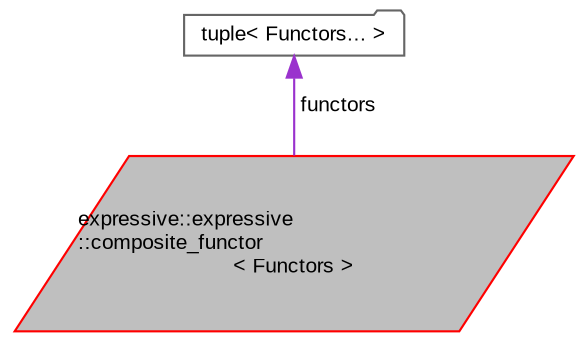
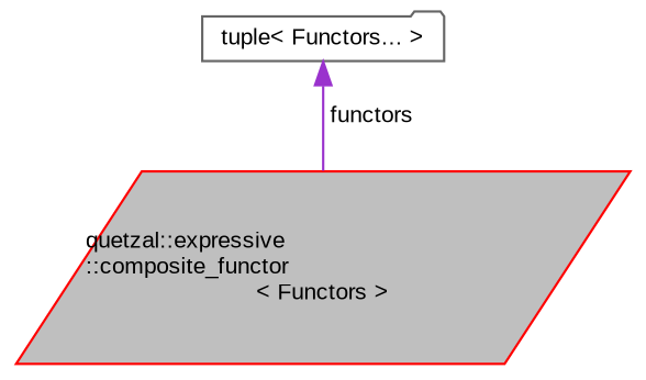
  digraph {
    fontname="Liberation Sans"
    node [fontname="Liberation Sans" fontsize=10 style=filled]
-   n1 [color=red fillcolor=grey75 fontcolor=black height=0.2 label="expressive::expressive\l::composite_functor\l\< Functors \>" shape=parallelogram width=0.4]
+   n1 [color=red fillcolor=grey75 fontcolor=black height=0.2 label="quetzal::expressive\l::composite_functor\l\< Functors \>" shape=parallelogram width=0.4]
    n2 [color=gray40 fillcolor=white height=0.2 label="tuple\< Functors... \>" shape=folder width=0.4]
    n2 -> n1 [color=darkorchid3 dir=back fontname="Liberation Sans" fontsize=10 label=" functors" labelfontname=Helvetica labelfontsize=10 style=solid]
  }
